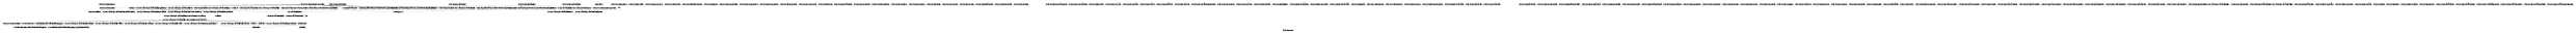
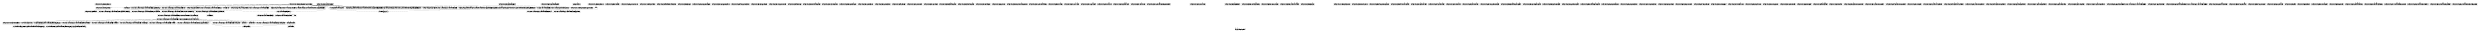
  digraph {
    label="Call graph: fix_nph_sphere.ll"
    node [shape=record]
    n1 [label="{_ZN9LAMMPS_NS12FixNPHSphereC2EPNS_6LAMMPSEiPPc}"]
    n2 [label="{_ZN9LAMMPS_NS11FixNHSphereC2EPNS_6LAMMPSEiPPc}"]
    n3 [label="{_ZNSaIcEC1Ev}"]
    n4 [label="{_ZNSt7__cxx1112basic_stringIcSt11char_traitsIcESaIcEEC2IS3_EEPKcRKS3_}"]
    n5 [label="{_ZN9LAMMPS_NS11FixNHSphereD2Ev}"]
    n6 [label="{_ZNSt7__cxx1112basic_stringIcSt11char_traitsIcESaIcEED1Ev}"]
    n7 [label="{_ZN9LAMMPS_NS5Error3allERKNSt7__cxx1112basic_stringIcSt11char_traitsIcESaIcEEEiS8_}"]
    n8 [label="{_ZNSaIcED1Ev}"]
    n9 [label="{_ZN9LAMMPS_NS6Modify11add_computeERKNSt7__cxx1112basic_stringIcSt11char_traitsIcESaIcEEEi}"]
    n10 [label="{_ZN3fmt6v9_lmp7vformatB5cxx11ENS0_17basic_string_viewIcEENS0_17basic_format_argsINS0_20basic_format_contextINS0_8appenderEcEEEE}"]
    n11 [label="{_ZN3fmt6v9_lmp16make_format_argsINS0_20basic_format_contextINS0_8appenderEcEEJRPcS6_EEENS0_16format_arg_storeIT_JDpNSt9remove_cvINSt16remove_referenceIT0_E4typeEE4typeEEEEDpOSB_}"]
    n12 [label="{llvm.memcpy.p0.p0.i64}"]
    n13 [label="{llvm.experimental.noalias.scope.decl}"]
    n14 [label="{_ZNSt11char_traitsIcE6lengthEPKc}"]
    n15 [label="{_ZN9LAMMPS_NS5utils6strdupERKNSt7__cxx1112basic_stringIcSt11char_traitsIcESaIcEEE}"]
    n16 [label="{_ZStplIcSt11char_traitsIcESaIcEENSt7__cxx1112basic_stringIT_T0_T1_EEOS8_PKS5_}"]
    n17 [label="{_ZN3fmt6v9_lmp16make_format_argsINS0_20basic_format_contextINS0_8appenderEcEEJRPcEEENS0_16format_arg_storeIT_JDpNSt9remove_cvINSt16remove_referenceIT0_E4typeEE4typeEEEEDpOSB_}"]
    n18 [label="{_ZNSt7__cxx1112basic_stringIcSt11char_traitsIcESaIcEE13_M_local_dataEv}"]
    n19 [label="{_ZNSt7__cxx1112basic_stringIcSt11char_traitsIcESaIcEE12_Alloc_hiderC1EPcRKS3_}"]
    n20 [label="{_ZNSt7__cxx1112basic_stringIcSt11char_traitsIcESaIcEE12_M_constructIPKcEEvT_S8_}"]
    n21 [label="{_ZNSt7__cxx1112basic_stringIcSt11char_traitsIcESaIcEE12_Alloc_hiderD2Ev}"]
    n22 [label="{_ZN9LAMMPS_NS5FixNHD2Ev}"]
    n23 [label="{_ZN9__gnu_cxx11char_traitsIcE6lengthEPKc}"]
    n24 [label="{strlen}"]
    n25 [label="{_ZN9__gnu_cxx11char_traitsIcE2eqERKcS3_}"]
    n26 [label="{_ZNSt7__cxx1112basic_stringIcSt11char_traitsIcESaIcEE6appendEPKc}"]
    n27 [label="{_ZNSt7__cxx1112basic_stringIcSt11char_traitsIcESaIcEEC1EOS4_}"]
    n28 [label="{_ZNSt7__cxx1112basic_stringIcSt11char_traitsIcESaIcEE16_M_construct_auxIPKcEEvT_S8_St12__false_type}"]
    n29 [label="{_ZNSaIcED2Ev}"]
    n30 [label="{_ZNSt7__cxx1112basic_stringIcSt11char_traitsIcESaIcEE12_M_constructIPKcEEvT_S8_St20forward_iterator_tag}"]
    n31 [label="{_ZN9LAMMPS_NS3Fix11pack_borderEiPiPd}"]
-   n32 [label="{_ZN9LAMMPS_NS3Fix13unpack_borderEiiPd}"]
    n33 [label="{_ZN9LAMMPS_NS3Fix13pack_exchangeEiPd}"]
    n34 [label="{_ZN9LAMMPS_NS3Fix15unpack_exchangeEiPd}"]
    n35 [label="{__gxx_personality_v0}"]
    n36 [label="{_ZN9LAMMPS_NS12FixNPHSphereD2Ev}"]
    n37 [label="{_ZN9LAMMPS_NS12FixNPHSphereD0Ev}"]
    n38 [label="{_ZdlPv}"]
    n39 [label="{_ZN9LAMMPS_NS5FixNH7setmaskEv}"]
    n40 [label="{_ZN9LAMMPS_NS3Fix16post_constructorEv}"]
    n41 [label="{_ZN9LAMMPS_NS11FixNHSphere4initEv}"]
    n42 [label="{_ZN9LAMMPS_NS3Fix9init_listEiPNS_9NeighListE}"]
    n43 [label="{_ZN9LAMMPS_NS5FixNH5setupEi}"]
    n44 [label="{_ZN9LAMMPS_NS3Fix18setup_pre_exchangeEv}"]
    n45 [label="{_ZN9LAMMPS_NS3Fix18setup_pre_neighborEv}"]
    n46 [label="{_ZN9LAMMPS_NS3Fix19setup_post_neighborEv}"]
    n47 [label="{_ZN9LAMMPS_NS3Fix15setup_pre_forceEi}"]
    n48 [label="{_ZN9LAMMPS_NS3Fix17setup_pre_reverseEii}"]
    n49 [label="{_ZN9LAMMPS_NS3Fix9min_setupEi}"]
    n50 [label="{_ZN9LAMMPS_NS5FixNH17initial_integrateEi}"]
    n51 [label="{_ZN9LAMMPS_NS3Fix14post_integrateEv}"]
    n52 [label="{_ZN9LAMMPS_NS5FixNH12pre_exchangeEv}"]
    n53 [label="{_ZN9LAMMPS_NS3Fix12pre_neighborEv}"]
    n54 [label="{_ZN9LAMMPS_NS3Fix13post_neighborEv}"]
    n55 [label="{_ZN9LAMMPS_NS3Fix9pre_forceEi}"]
    n56 [label="{_ZN9LAMMPS_NS3Fix11pre_reverseEii}"]
    n57 [label="{_ZN9LAMMPS_NS3Fix10post_forceEi}"]
    n58 [label="{_ZN9LAMMPS_NS5FixNH15final_integrateEv}"]
    n59 [label="{_ZN9LAMMPS_NS3Fix15fused_integrateEi}"]
    n60 [label="{_ZN9LAMMPS_NS3Fix11end_of_stepEv}"]
+   n61 [label="{_ZN9LAMMPS_NS3Fix8post_runEv}"]
    n62 [label="{_ZN9LAMMPS_NS5FixNH13write_restartEP8_IO_FILE}"]
    n63 [label="{_ZN9LAMMPS_NS3Fix18write_restart_fileEPKc}"]
    n64 [label="{_ZN9LAMMPS_NS5FixNH7restartEPc}"]
    n65 [label="{_ZN9LAMMPS_NS3Fix11grow_arraysEi}"]
    n66 [label="{_ZN9LAMMPS_NS3Fix11copy_arraysEiii}"]
    n67 [label="{_ZN9LAMMPS_NS3Fix10set_arraysEi}"]
    n68 [label="{_ZN9LAMMPS_NS3Fix13update_arraysEii}"]
    n69 [label="{_ZN9LAMMPS_NS3Fix11clear_bonusEv}"]
    n70 [label="{_ZN9LAMMPS_NS3Fix18write_data_sectionEiP8_IO_FILEiPPdi}"]
-   n71 [label="{_ZN9LAMMPS_NS3Fix13zero_momentumEv}"]
    n72 [label="{_ZN9LAMMPS_NS3Fix13zero_rotationEv}"]
-   n73 [label="{_ZN9LAMMPS_NS3Fix15rebuild_specialEv}"]
    n74 [label="{_ZN9LAMMPS_NS3Fix5imageERPiRPPd}"]
    n75 [label="{_ZN9LAMMPS_NS5FixNH12modify_paramEiPPc}"]
    n76 [label="{_ZN9LAMMPS_NS5FixNH12memory_usageEv}"]
    n77 [label="{_ZN9LAMMPS_NS5FixNH17pack_restart_dataEPd}"]
    n78 [label="{_ZN9LAMMPS_NS5FixNH5remapEv}"]
-   n79 [label="{_ZN9LAMMPS_NS11FixNHSphere5nve_xEv}"]
    n80 [label="{_ZN9LAMMPS_NS11FixNHSphere5nve_vEv}"]
    n81 [label="{_ZN9LAMMPS_NS5FixNH10nh_v_pressEv}"]
    n82 [label="{_ZN9LAMMPS_NS5FixNH19compute_temp_targetEv}"]
    n83 [label="{_ZN9LAMMPS_NS5FixNH19size_restart_globalEv}"]
    n84 [label="{_ZN9__gnu_cxx17__is_null_pointerIKcEEbPT_}"]
    n85 [label="{_ZSt19__throw_logic_errorPKc}"]
    n86 [label="{_ZSt8distanceIPKcENSt15iterator_traitsIT_E15difference_typeES3_S3_}"]
    n87 [label="{_ZNSt7__cxx1112basic_stringIcSt11char_traitsIcESaIcEE9_M_createERmm}"]
    n88 [label="{_ZNSt7__cxx1112basic_stringIcSt11char_traitsIcESaIcEE7_M_dataEPc}"]
    n89 [label="{_ZNSt7__cxx1112basic_stringIcSt11char_traitsIcESaIcEE11_M_capacityEm}"]
    n90 [label="{_ZNKSt7__cxx1112basic_stringIcSt11char_traitsIcESaIcEE7_M_dataEv}"]
    n91 [label="{_ZNSt7__cxx1112basic_stringIcSt11char_traitsIcESaIcEE13_S_copy_charsEPcPKcS7_}"]
    n92 [label="{__cxa_begin_catch}"]
    n93 [label="{_ZNSt7__cxx1112basic_stringIcSt11char_traitsIcESaIcEE10_M_disposeEv}"]
    n94 [label="{__cxa_rethrow}"]
    n95 [label="{__cxa_end_catch}"]
    n96 [label="{_ZNSt7__cxx1112basic_stringIcSt11char_traitsIcESaIcEE13_M_set_lengthEm}"]
    n97 [label="{__clang_call_terminate}"]
    n98 [label="{_ZN9LAMMPS_NS3Fix12pack_restartEiPd}"]
    n99 [label="{_ZN9LAMMPS_NS3Fix14unpack_restartEii}"]
+   n100 [label="{_ZN9LAMMPS_NS3Fix12size_restartEi}"]
    n101 [label="{_ZN9LAMMPS_NS3Fix15maxsize_restartEv}"]
    n102 [label="{_ZN9LAMMPS_NS3Fix21setup_pre_force_respaEii}"]
    n103 [label="{_ZN9LAMMPS_NS5FixNH23initial_integrate_respaEiii}"]
    n104 [label="{_ZN9LAMMPS_NS3Fix20post_integrate_respaEii}"]
    n105 [label="{_ZN9LAMMPS_NS5FixNH15pre_force_respaEiii}"]
    n106 [label="{_ZN9LAMMPS_NS3Fix16post_force_respaEiii}"]
    n107 [label="{_ZN9LAMMPS_NS5FixNH21final_integrate_respaEii}"]
    n108 [label="{_ZN9LAMMPS_NS3Fix16min_pre_exchangeEv}"]
    n109 [label="{_ZN9LAMMPS_NS3Fix16min_pre_neighborEv}"]
    n110 [label="{_ZN9LAMMPS_NS3Fix17min_post_neighborEv}"]
    n111 [label="{_ZN9LAMMPS_NS3Fix13min_pre_forceEi}"]
    n112 [label="{_ZN9LAMMPS_NS3Fix15min_pre_reverseEii}"]
    n113 [label="{_ZN9LAMMPS_NS3Fix14min_post_forceEi}"]
    n114 [label="{_ZN9LAMMPS_NS3Fix10min_energyEPd}"]
    n115 [label="{_ZN9LAMMPS_NS3Fix14min_clearstoreEv}"]
    n116 [label="{_ZN9LAMMPS_NS3Fix13min_pushstoreEv}"]
    n117 [label="{_ZN9LAMMPS_NS3Fix12min_popstoreEv}"]
    n118 [label="{_ZN9LAMMPS_NS3Fix13min_reset_refEv}"]
    n119 [label="{_ZN9LAMMPS_NS3Fix8min_stepEdPd}"]
    n120 [label="{_ZN9LAMMPS_NS3Fix9max_alphaEPd}"]
    n121 [label="{_ZN9LAMMPS_NS3Fix7min_dofEv}"]
    n122 [label="{_ZN9LAMMPS_NS3Fix22pack_reverse_comm_sizeEii}"]
    n123 [label="{_ZN9LAMMPS_NS3Fix17pack_reverse_commEiiPd}"]
    n124 [label="{_ZN9LAMMPS_NS3Fix19unpack_reverse_commEiPiPd}"]
    n125 [label="{_ZN9LAMMPS_NS3Fix10reset_gridEv}"]
    n126 [label="{_ZN9LAMMPS_NS3Fix17pack_forward_gridEiPviPi}"]
    n127 [label="{_ZN9LAMMPS_NS3Fix19unpack_forward_gridEiPviPi}"]
    n128 [label="{_ZN9LAMMPS_NS3Fix17pack_reverse_gridEiPviPi}"]
    n129 [label="{_ZN9LAMMPS_NS3Fix19unpack_reverse_gridEiPviPi}"]
    n130 [label="{_ZN9LAMMPS_NS3Fix15pack_remap_gridEiPviPi}"]
    n131 [label="{_ZN9LAMMPS_NS3Fix17unpack_remap_gridEiPviPi}"]
    n132 [label="{_ZN9LAMMPS_NS3Fix16unpack_read_gridEiPc}"]
    n133 [label="{_ZN9LAMMPS_NS3Fix15pack_write_gridEiPv}"]
    n134 [label="{_ZN9LAMMPS_NS3Fix17unpack_write_gridEiPvPi}"]
    n135 [label="{_ZN9LAMMPS_NS3Fix16get_grid_by_nameERKNSt7__cxx1112basic_stringIcSt11char_traitsIcESaIcEEERi}"]
    n136 [label="{_ZN9LAMMPS_NS3Fix17get_grid_by_indexEi}"]
    n137 [label="{_ZN9LAMMPS_NS3Fix20get_griddata_by_nameEiRKNSt7__cxx1112basic_stringIcSt11char_traitsIcESaIcEEERi}"]
    n138 [label="{_ZN9LAMMPS_NS3Fix21get_griddata_by_indexEi}"]
    n139 [label="{_ZN9LAMMPS_NS5FixNH14compute_scalarEv}"]
    n140 [label="{_ZN9LAMMPS_NS5FixNH14compute_vectorEi}"]
    n141 [label="{_ZN9LAMMPS_NS3Fix13compute_arrayEii}"]
    n142 [label="{_ZN9LAMMPS_NS3Fix3dofEi}"]
    n143 [label="{_ZN9LAMMPS_NS3Fix6deformEi}"]
    n144 [label="{_ZN9LAMMPS_NS5FixNH12reset_targetEd}"]
    n145 [label="{_ZN9LAMMPS_NS5FixNH8reset_dtEv}"]
    n146 [label="{_ZN9LAMMPS_NS3Fix16read_data_headerEPc}"]
    n147 [label="{_ZN9LAMMPS_NS3Fix20read_data_skip_linesEPc}"]
    n148 [label="{_ZN9LAMMPS_NS3Fix17write_data_headerEP8_IO_FILEi}"]
    n149 [label="{_ZN9LAMMPS_NS3Fix23write_data_section_sizeEiRiS1_}"]
    n150 [label="{_ZN9LAMMPS_NS3Fix23write_data_section_packEiPPd}"]
    n151 [label="{_ZN9LAMMPS_NS3Fix26write_data_section_keywordEiP8_IO_FILE}"]
    n152 [label="{_ZSt19__iterator_categoryIPKcENSt15iterator_traitsIT_E17iterator_categoryERKS3_}"]
    n153 [label="{_ZSt10__distanceIPKcENSt15iterator_traitsIT_E15difference_typeES3_S3_St26random_access_iterator_tag}"]
    n154 [label="{_ZSt9terminatev}"]
    n1 -> n2
    n1 -> n3
    n1 -> n4
    n1 -> n5
    n1 -> n6
    n1 -> n7
    n1 -> n8
    n1 -> n9
    n1 -> n10
    n1 -> n11
    n1 -> n12
    n1 -> n13
    n1 -> n14
    n1 -> n15
    n1 -> n16
    n1 -> n17
    n4 -> n14
    n4 -> n18
    n4 -> n19
    n4 -> n20
    n4 -> n21
    n5 -> n22
    n11 -> n12
    n14 -> n23
    n14 -> n24
    n14 -> n25
    n16 -> n26
    n16 -> n27
    n17 -> n12
    n20 -> n28
    n21 -> n29
    n28 -> n30
    n30 -> n84
    n30 -> n85
    n30 -> n86
    n30 -> n87
    n30 -> n88
    n30 -> n89
    n30 -> n90
    n30 -> n91
    n30 -> n92
    n30 -> n93
    n30 -> n94
    n30 -> n95
    n30 -> n96
    n30 -> n97
    n36 -> n5
    n37 -> n38
    n86 -> n152
    n86 -> n153
    n97 -> n92
    n97 -> n154
  }
